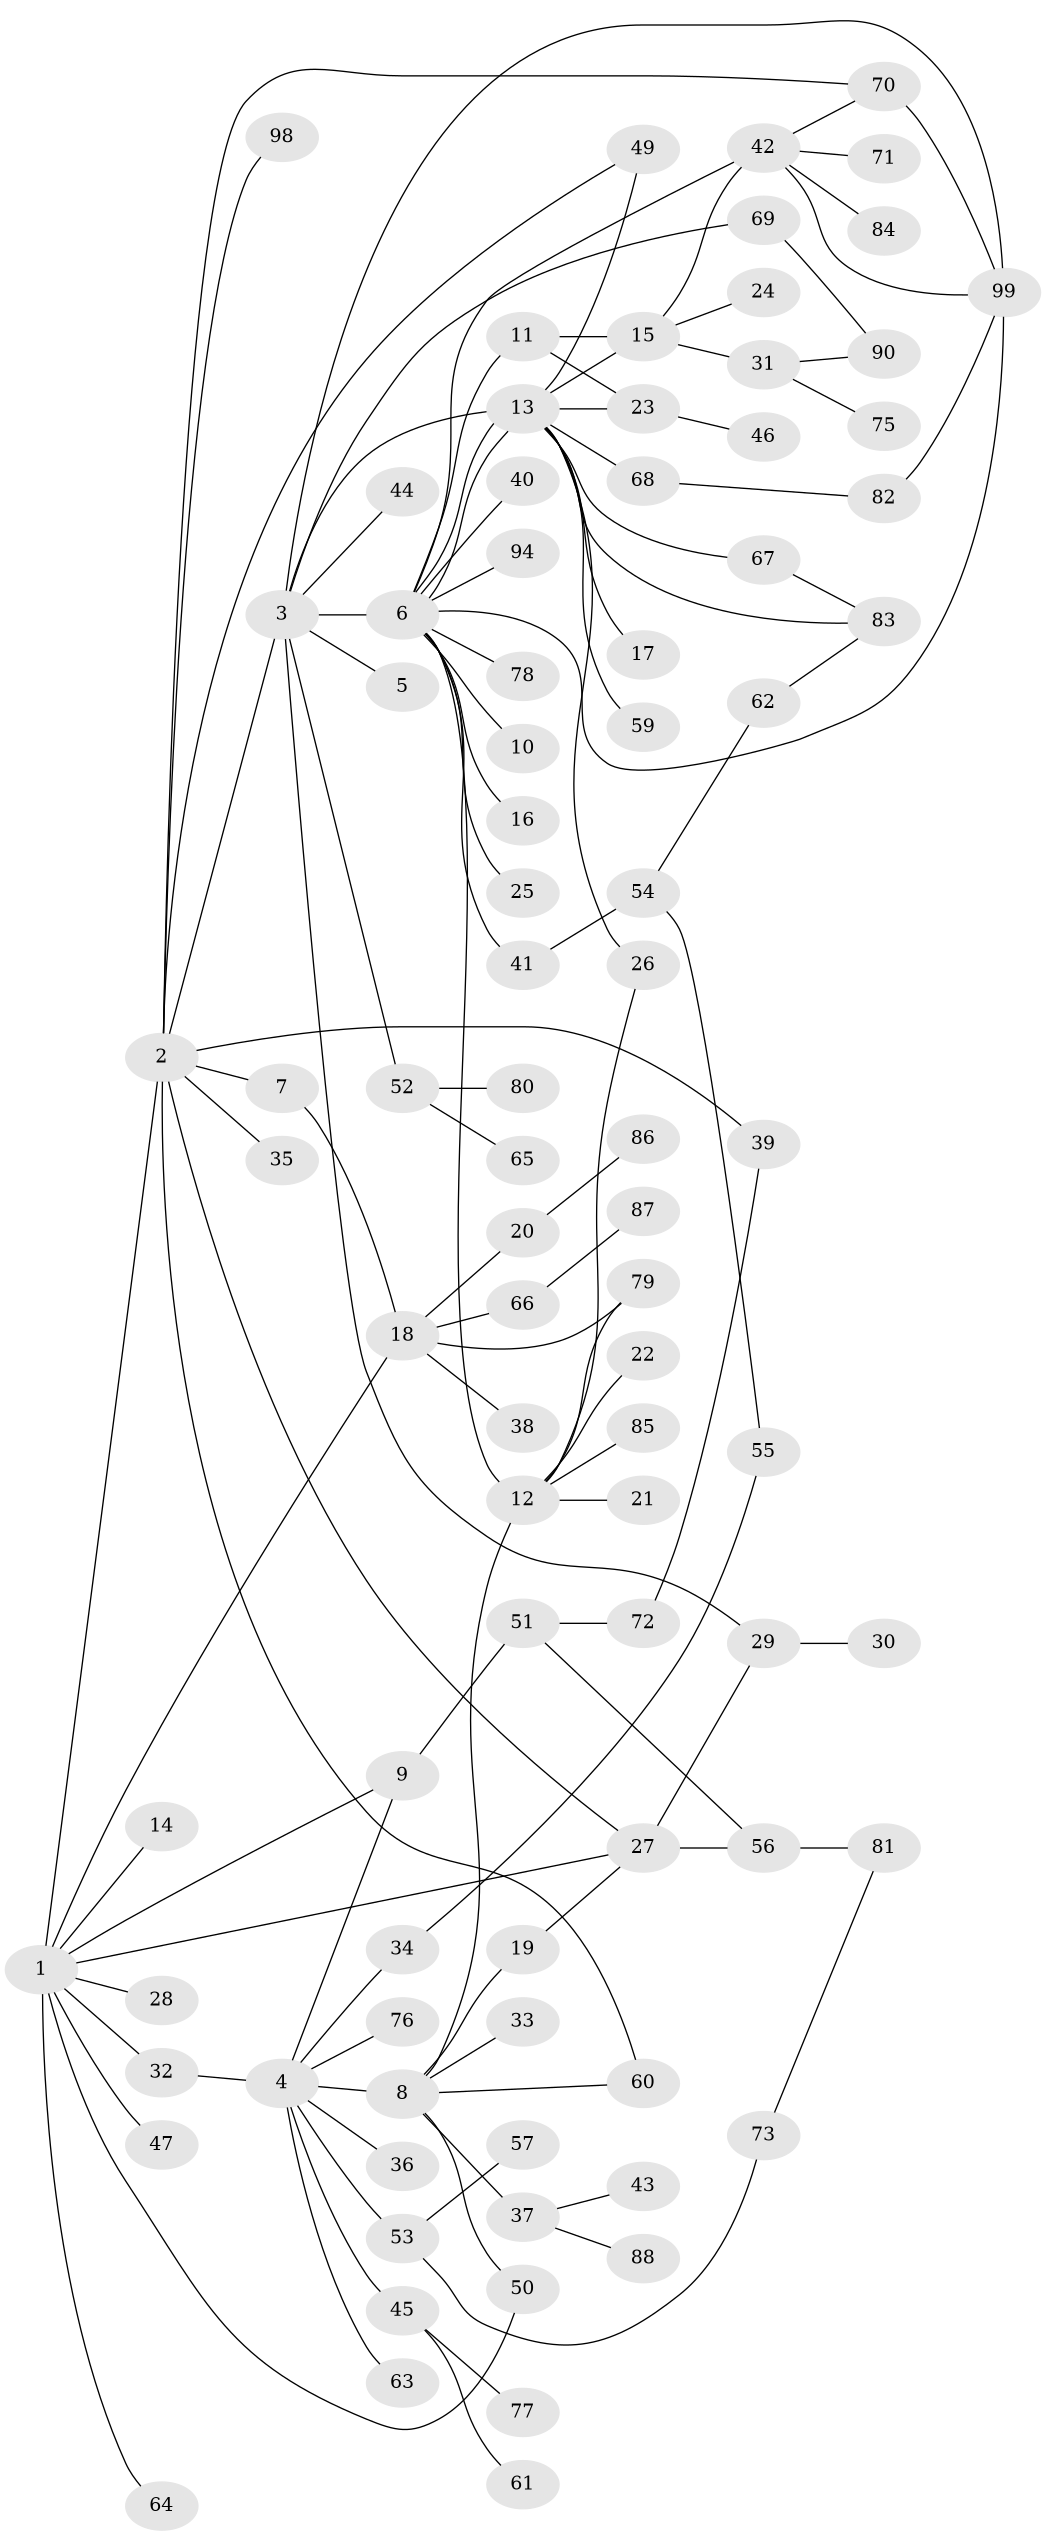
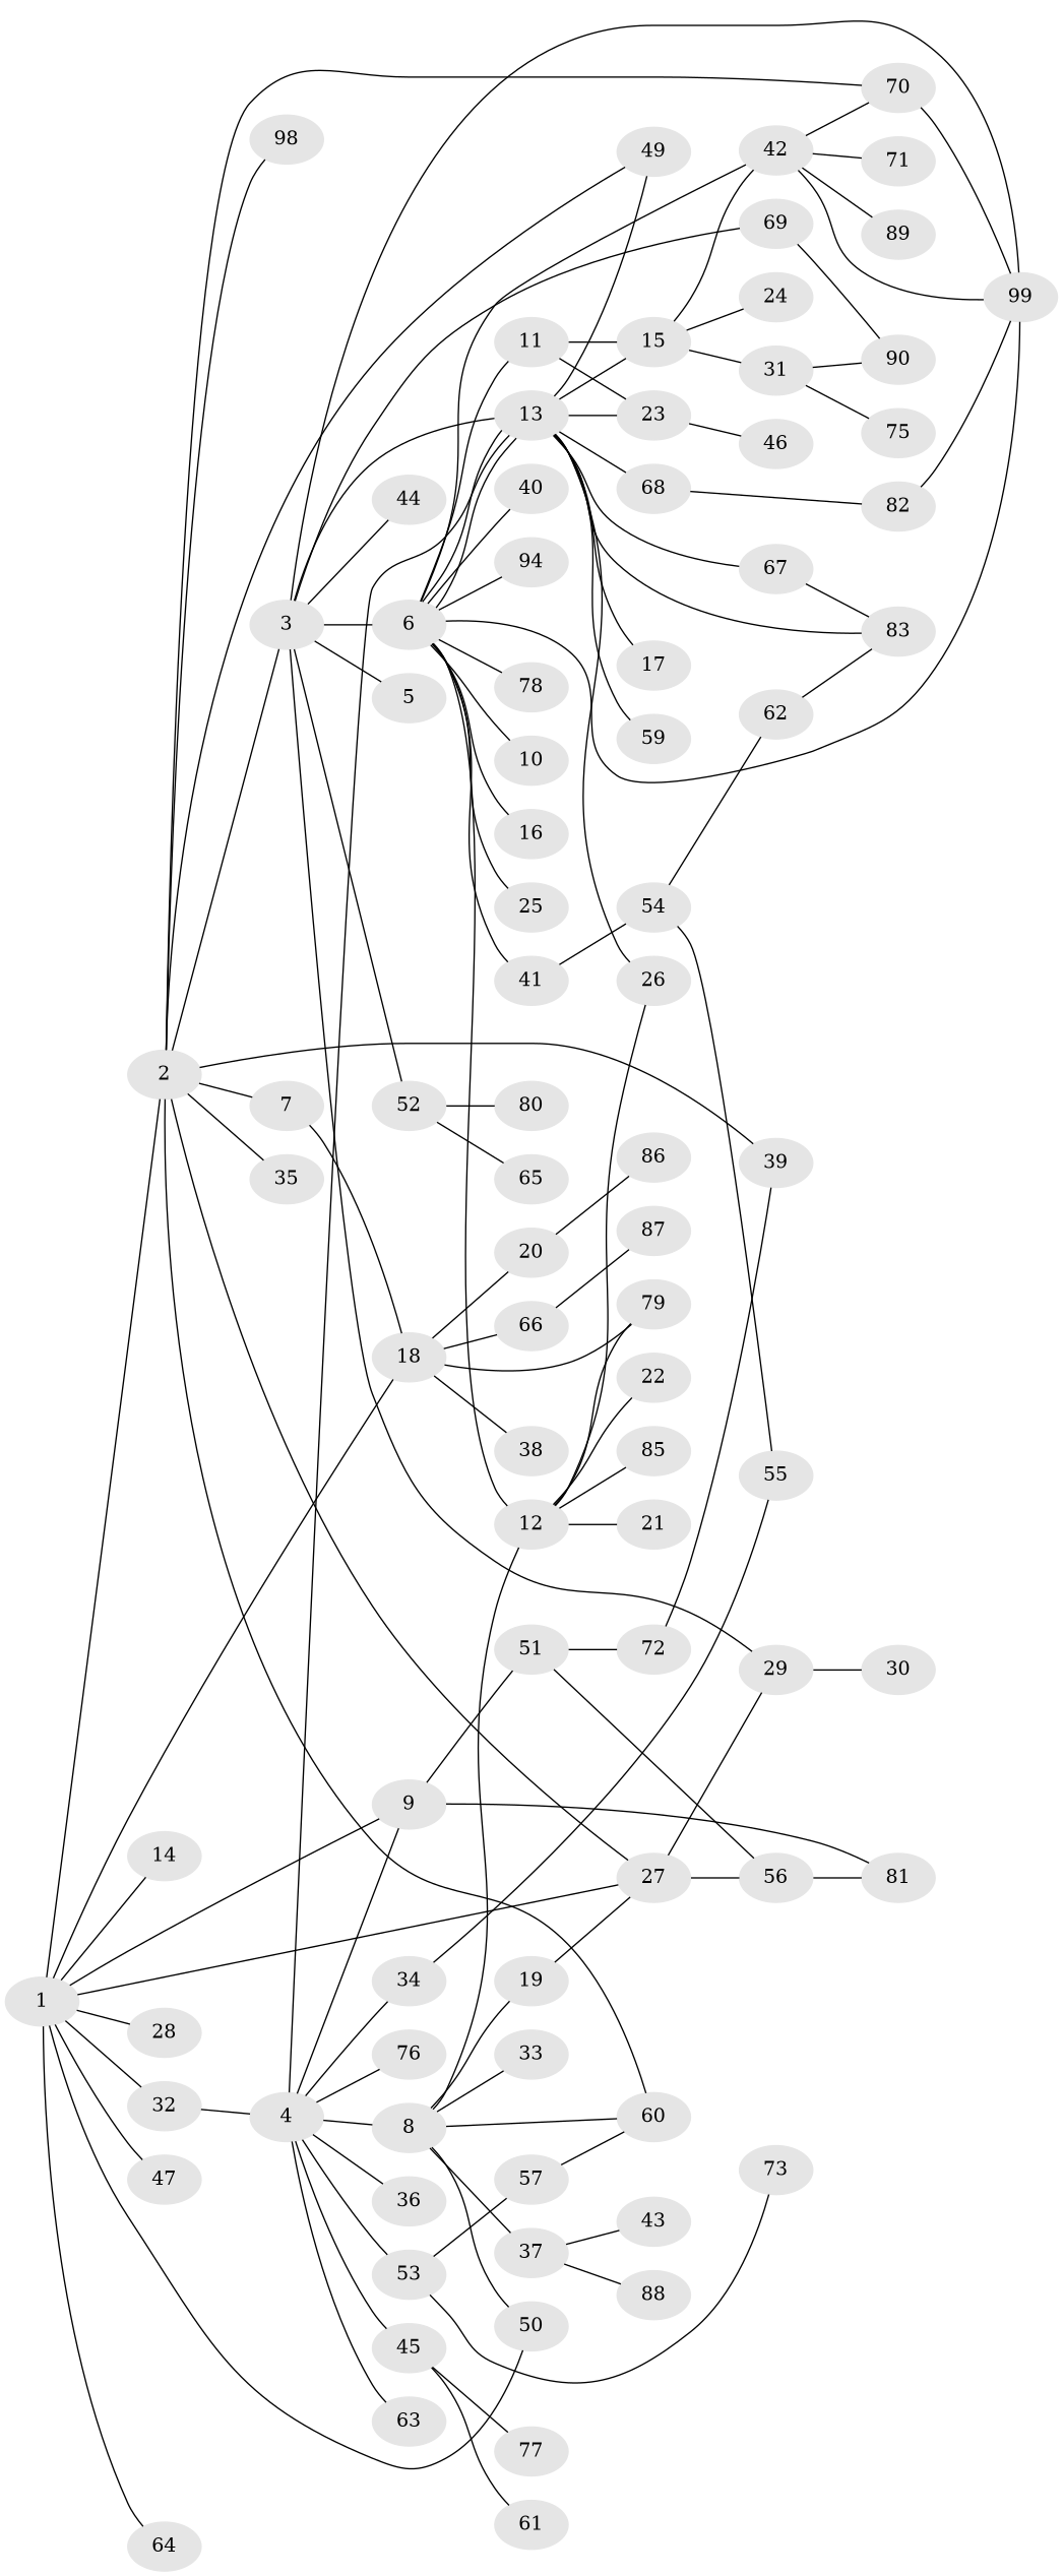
  graph {
    rankdir=LR
    node [color=gray90 style=filled]
    1
    2
    9
    14
    18
    27
    28
    32
    47
    50
    64
    3
    7
    35
    39
    n16 [label=98]
    49
    60
    70
    4
    13
    8
    34
    36
    45
    53
    63
    76
    51
    81
    79
    20
    38
    66
    29
    56
    5
    6
    44
    52
    69
    n42 [label=99]
    10
    11
    12
    16
    25
    40
    41
    42
    n51 [label=94]
    78
    15
    23
    26
    17
    59
    67
    68
    83
    30
    65
    80
    90
    19
    33
    37
    55
    61
    77
    57
    73
    21
    22
    85
    54
    71
-   84
+   84 [label=89]
    43
    88
    72
    24
    31
    46
    82
    75
    86
    87
    62
    1 -- 2
    1 -- 9
    1 -- 14
    1 -- 18
    1 -- 27
    1 -- 28
    1 -- 32
    1 -- 47
    1 -- 50
    1 -- 64
    2 -- 27
    2 -- 3
    2 -- 7
    2 -- 35
    2 -- 39
    2 -- n16
    2 -- 49
    2 -- 60
    2 -- 70
    9 -- 51
-   73 -- 81
+   9 -- 81
    18 -- 79
    18 -- 20
    18 -- 38
    18 -- 66
    27 -- 29
    27 -- 56
    32 -- 4
    3 -- 13
    3 -- 29
    3 -- 5
    3 -- 6
    3 -- 44
    3 -- 52
    3 -- 69
    3 -- n42
    7 -- 18
    70 -- n42
    4 -- 9
+   4 -- 13
    4 -- 8
    4 -- 34
    4 -- 36
    4 -- 45
    4 -- 53
    4 -- 63
    4 -- 76
    13 -- 49
    13 -- 15
    13 -- 23
    13 -- 26
    13 -- 17
    13 -- 59
    13 -- 67
    13 -- 68
    13 -- 83
    8 -- 50
    8 -- 60
    8 -- 12
    8 -- 19
    8 -- 33
    8 -- 37
    34 -- 55
    45 -- 61
    45 -- 77
    53 -- 57
    53 -- 73
    51 -- 56
    51 -- 72
    20 -- 86
    66 -- 87
    29 -- 30
    56 -- 81
    6 -- 13
    6 -- 13
    6 -- n42
    6 -- 10
    6 -- 11
    6 -- 12
    6 -- 16
    6 -- 25
    6 -- 40
    6 -- 41
    6 -- 42
    6 -- n51
    6 -- 78
    52 -- 65
    52 -- 80
    69 -- 90
    11 -- 15
    11 -- 23
    12 -- 79
    12 -- 26
    12 -- 21
    12 -- 22
    12 -- 85
    41 -- 54
    42 -- 70
    42 -- n42
    42 -- 71
    42 -- 84
    15 -- 42
    15 -- 24
    15 -- 31
    23 -- 46
    67 -- 83
    68 -- 82
    19 -- 27
    37 -- 43
    37 -- 88
+   57 -- 60
    54 -- 55
    54 -- 62
    72 -- 39
    31 -- 90
    31 -- 75
    82 -- n42
    62 -- 83
  }
